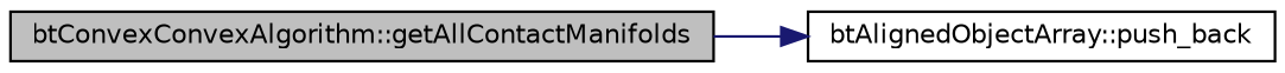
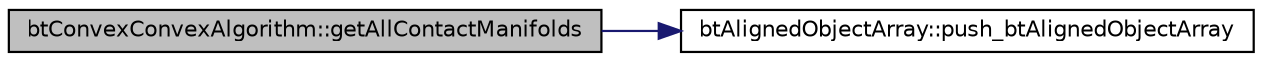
  digraph {
    rankdir=LR
    fontname="DejaVu Sans"
    node [color=black fontname="DejaVu Sans" fontsize=10 shape=record]
    n1 [fillcolor=grey75 fontcolor=black height=0.2 label="btConvexConvexAlgorithm::getAllContactManifolds" style=filled width=0.4]
-   n2 [height=0.2 label="btAlignedObjectArray::push_back" width=0.4]
+   n2 [height=0.2 label="btAlignedObjectArray::push_btAlignedObjectArray" width=0.4]
    n1 -> n2 [color=midnightblue fontname="DejaVu Sans" fontsize=10 labelfontname=FreeSans labelfontsize=10 style=solid]
  }
